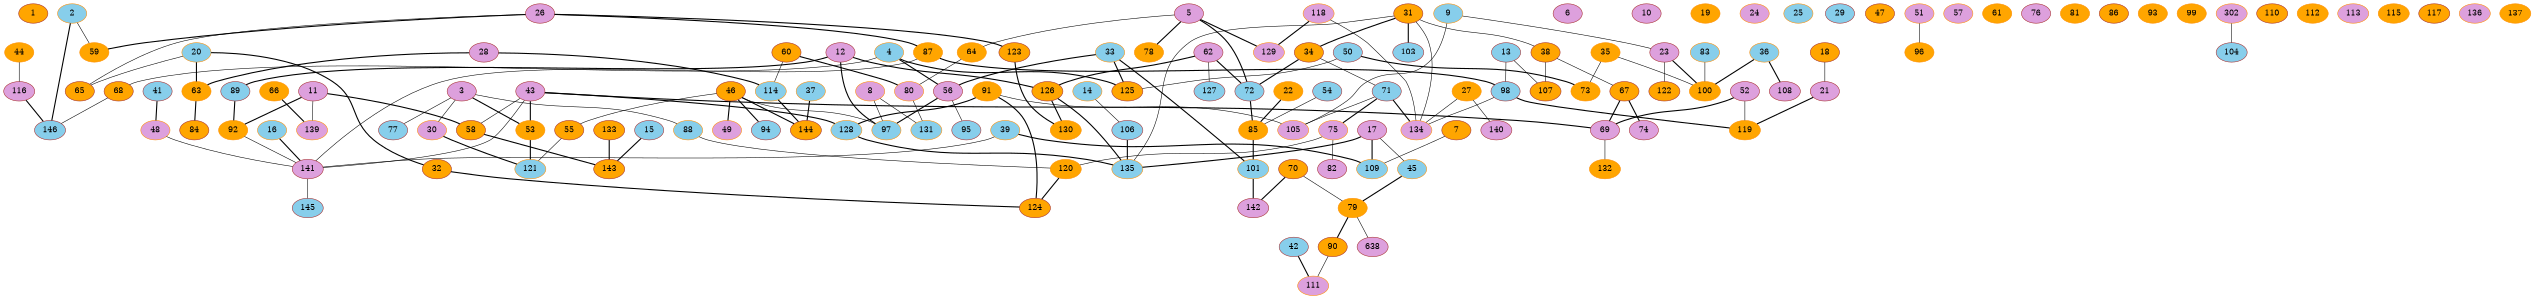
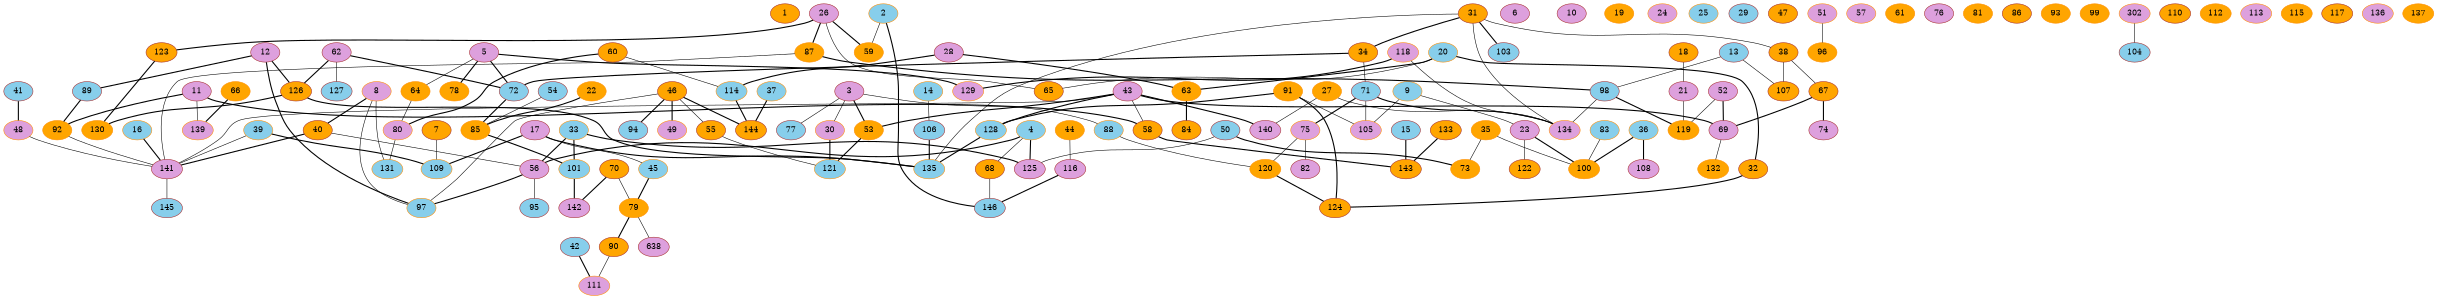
  graph {
    node [color=brown fillcolor=orange style=filled]
    edge [style=bold]
    1
    2 [color=darkorange fillcolor=skyblue]
    59 [color=darkorange]
    146 [fillcolor=skyblue]
    3 [fillcolor=plum]
    30 [color=darkorange fillcolor=plum]
    53 [color=darkorange]
    88 [color=darkorange fillcolor=skyblue]
    77 [fillcolor=skyblue]
    121 [color=darkorange fillcolor=skyblue]
    120 [color=darkorange]
    4 [color=darkorange fillcolor=skyblue]
    56 [fillcolor=plum]
    68
-   125
+   125 [fillcolor=plum]
    97 [color=darkorange fillcolor=skyblue]
    95 [fillcolor=skyblue]
    5 [fillcolor=plum]
    64 [color=darkorange]
    72 [fillcolor=skyblue]
    78 [color=darkorange]
    129 [color=darkorange fillcolor=plum]
    80 [color=darkorange fillcolor=plum]
    85 [color=darkorange]
    6 [fillcolor=plum]
    109 [color=darkorange fillcolor=skyblue]
    7
    41 [fillcolor=skyblue]
    48 [color=darkorange fillcolor=plum]
    8 [color=darkorange fillcolor=plum]
+   40
    131 [color=darkorange fillcolor=skyblue]
    141 [fillcolor=plum]
    9 [color=darkorange fillcolor=skyblue]
    23 [fillcolor=plum]
    105 [color=darkorange fillcolor=plum]
    100 [color=darkorange]
    122
    10 [fillcolor=plum]
    11 [fillcolor=plum]
    58
    92 [color=darkorange]
    139 [color=darkorange fillcolor=plum]
    143
    12 [fillcolor=plum]
    89 [fillcolor=skyblue]
    126
    135 [color=darkorange fillcolor=skyblue]
    130 [color=darkorange]
    13 [fillcolor=skyblue]
    98 [fillcolor=skyblue]
    107
    119 [color=darkorange]
    134 [color=darkorange fillcolor=plum]
    14 [color=darkorange fillcolor=skyblue]
    106 [fillcolor=skyblue]
    15 [fillcolor=skyblue]
    16 [color=darkorange fillcolor=skyblue]
    145 [fillcolor=skyblue]
    17 [fillcolor=plum]
    45 [color=darkorange fillcolor=skyblue]
    79 [color=darkorange]
    21 [fillcolor=plum]
    18
    19 [color=darkorange]
    20 [color=darkorange fillcolor=skyblue]
    32
    63 [color=darkorange]
    65
    124
    84
    22 [color=darkorange]
    101 [color=darkorange fillcolor=skyblue]
    24 [color=darkorange fillcolor=plum]
    25 [color=darkorange fillcolor=skyblue]
    26 [fillcolor=plum]
    87 [color=darkorange]
    123
    27 [color=darkorange]
    140 [fillcolor=plum]
    28 [fillcolor=plum]
    114 [color=darkorange fillcolor=skyblue]
    144
    29 [fillcolor=skyblue]
    31
    34
    38
    103 [fillcolor=skyblue]
    71 [fillcolor=skyblue]
    67
    33 [color=darkorange fillcolor=skyblue]
    142 [fillcolor=plum]
    75 [color=darkorange fillcolor=plum]
    35 [color=darkorange]
    73 [color=darkorange]
    36 [color=darkorange fillcolor=skyblue]
    108 [fillcolor=plum]
    37 [color=darkorange fillcolor=skyblue]
    69 [fillcolor=plum]
    74 [fillcolor=plum]
    39 [color=darkorange fillcolor=skyblue]
    42 [fillcolor=skyblue]
    111 [color=darkorange fillcolor=plum]
    43 [fillcolor=plum]
    128 [color=darkorange fillcolor=skyblue]
    132 [color=darkorange]
    44 [color=darkorange]
    116 [fillcolor=plum]
    90
    n110 [fillcolor=plum label=638]
    46
    49 [color=darkorange fillcolor=plum]
    55
    94 [fillcolor=skyblue]
    47
    50 [fillcolor=skyblue]
    51 [color=darkorange fillcolor=plum]
    96 [color=darkorange]
    52 [fillcolor=plum]
    54 [fillcolor=skyblue]
    57 [color=darkorange fillcolor=plum]
    60
    61 [color=darkorange]
    62 [fillcolor=plum]
    127 [fillcolor=skyblue]
    66 [color=darkorange]
    70
    82 [fillcolor=plum]
    76 [fillcolor=plum]
    81 [color=darkorange]
    83 [color=darkorange fillcolor=skyblue]
    86
    91 [color=darkorange]
    93 [color=darkorange]
    99 [color=darkorange]
    n136 [color=darkorange fillcolor=plum label=302]
    104 [fillcolor=skyblue]
    110
    112 [color=darkorange]
    113 [color=darkorange fillcolor=plum]
    115 [color=darkorange]
    117
    118 [color=darkorange fillcolor=plum]
    133
    136 [color=darkorange fillcolor=plum]
    137 [color=darkorange]
    2 -- 59 [style=solid]
    2 -- 146
    3 -- 30 [style=solid]
    3 -- 53
    3 -- 88 [style=solid]
    3 -- 77 [style=solid]
    30 -- 121
    53 -- 121
    88 -- 120 [style=solid]
    120 -- 124
    4 -- 56
    4 -- 68 [style=solid]
    4 -- 125
    56 -- 97
    56 -- 95 [style=solid]
    68 -- 146 [style=solid]
    5 -- 64 [style=solid]
    5 -- 72
    5 -- 78
    5 -- 129
    64 -- 80 [style=solid]
    72 -- 85
    80 -- 131 [style=solid]
    85 -- 101
    7 -- 109 [style=solid]
    41 -- 48
    48 -- 141 [style=solid]
    8 -- 97 [style=solid]
+   8 -- 40
    8 -- 131 [style=solid]
+   40 -- 56 [style=solid]
+   40 -- 141
    141 -- 145 [style=solid]
    9 -- 23 [style=solid]
    9 -- 105 [style=solid]
    23 -- 100
    23 -- 122 [style=solid]
    11 -- 58
    11 -- 92
    11 -- 139 [style=solid]
    58 -- 143
    92 -- 141 [style=solid]
    12 -- 97
    12 -- 89
    12 -- 126
    89 -- 92
    126 -- 135
    126 -- 130
    13 -- 98 [style=solid]
    13 -- 107 [style=solid]
    98 -- 119
    98 -- 134 [style=solid]
    14 -- 106 [style=solid]
    106 -- 135
    15 -- 143
    16 -- 141
    17 -- 109
    17 -- 135
    17 -- 45 [style=solid]
    45 -- 79
    79 -- 90
    79 -- n110 [style=solid]
-   21 -- 119
+   21 -- 119 [style=solid]
    18 -- 21 [style=solid]
    20 -- 32
    20 -- 63
    20 -- 65 [style=solid]
    32 -- 124
    63 -- 84
    22 -- 85
    101 -- 142
    26 -- 59
    26 -- 65 [style=solid]
    26 -- 87
    26 -- 123
    87 -- 141 [style=solid]
    87 -- 98
    123 -- 130
    27 -- 134 [style=solid]
    27 -- 140 [style=solid]
    28 -- 63
    28 -- 114
    114 -- 144
    31 -- 135 [style=solid]
    31 -- 134 [style=solid]
    31 -- 34
    31 -- 38 [style=solid]
    31 -- 103
    34 -- 72
    34 -- 71 [style=solid]
    38 -- 107 [style=solid]
    38 -- 67 [style=solid]
    71 -- 105 [style=solid]
    71 -- 134
    71 -- 75
    67 -- 69
    67 -- 74
    33 -- 56
    33 -- 125
    33 -- 101
    75 -- 120 [style=solid]
    75 -- 82 [style=solid]
    35 -- 100 [style=solid]
    35 -- 73 [style=solid]
    36 -- 100
    36 -- 108
    37 -- 144
    69 -- 132 [style=solid]
    39 -- 109
    39 -- 141 [style=solid]
    42 -- 111
    43 -- 53
    43 -- 141 [style=solid]
    43 -- 58 [style=solid]
+   43 -- 140
    43 -- 69
    43 -- 128
    128 -- 135
    44 -- 116 [style=solid]
    116 -- 146
    90 -- 111 [style=solid]
    46 -- 97 [style=solid]
    46 -- 144
    46 -- 49
    46 -- 55 [style=solid]
    46 -- 94
    55 -- 121 [style=solid]
    50 -- 125 [style=solid]
    50 -- 73
    51 -- 96 [style=solid]
    52 -- 119 [style=solid]
    52 -- 69
    54 -- 85 [style=solid]
    60 -- 80
    60 -- 114 [style=solid]
    62 -- 72
    62 -- 126
    62 -- 127 [style=solid]
    66 -- 139
    70 -- 79 [style=solid]
    70 -- 142
    83 -- 100 [style=solid]
    91 -- 105 [style=solid]
    91 -- 124
    91 -- 128
    n136 -- 104 [style=solid]
    118 -- 129
    118 -- 134 [style=solid]
    133 -- 143
  }
